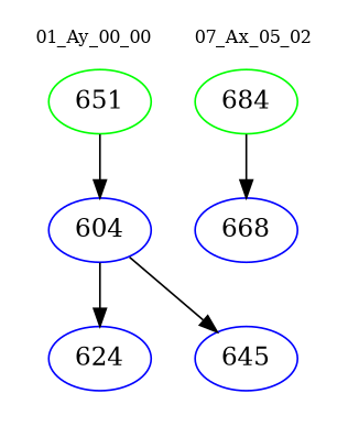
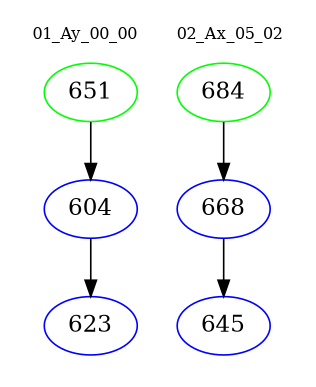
  digraph {
    node [color=blue]
    edge [color=black]
    n1 [color=green label=651]
    n2 [label=604]
-   n3 [label=624]
+   n3 [label=623]
    n4 [color=green label=684]
    n5 [label=668]
    n6 [label=645]
    subgraph cluster_1 {
      color=white
      fontsize=10
      label="01_Ay_00_00"
      n1
      n2
      n3
    }
    subgraph cluster_2 {
      color=white
      fontsize=10
-     label="07_Ax_05_02"
+     label="02_Ax_05_02"
      n4
      n5
      n6
    }
    n1 -> n2
    n2 -> n3
    n4 -> n5
-   n2 -> n6
+   n5 -> n6
  }
